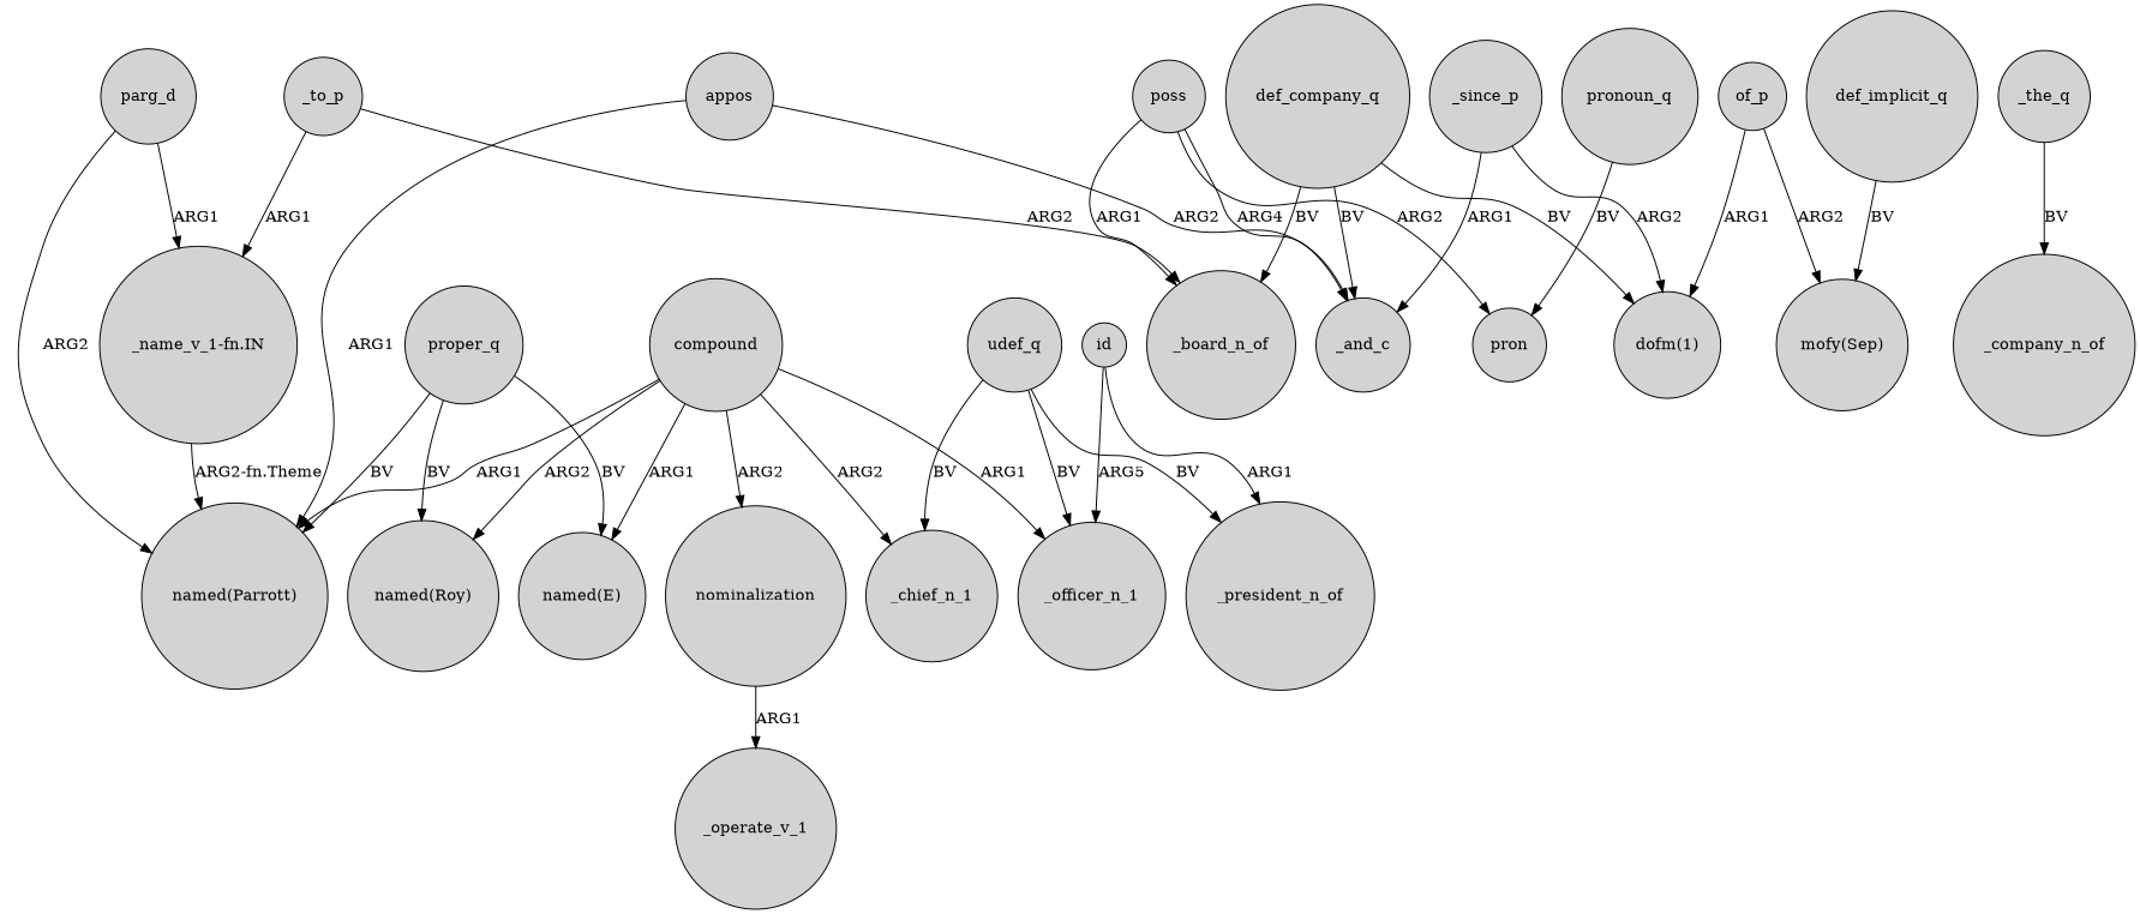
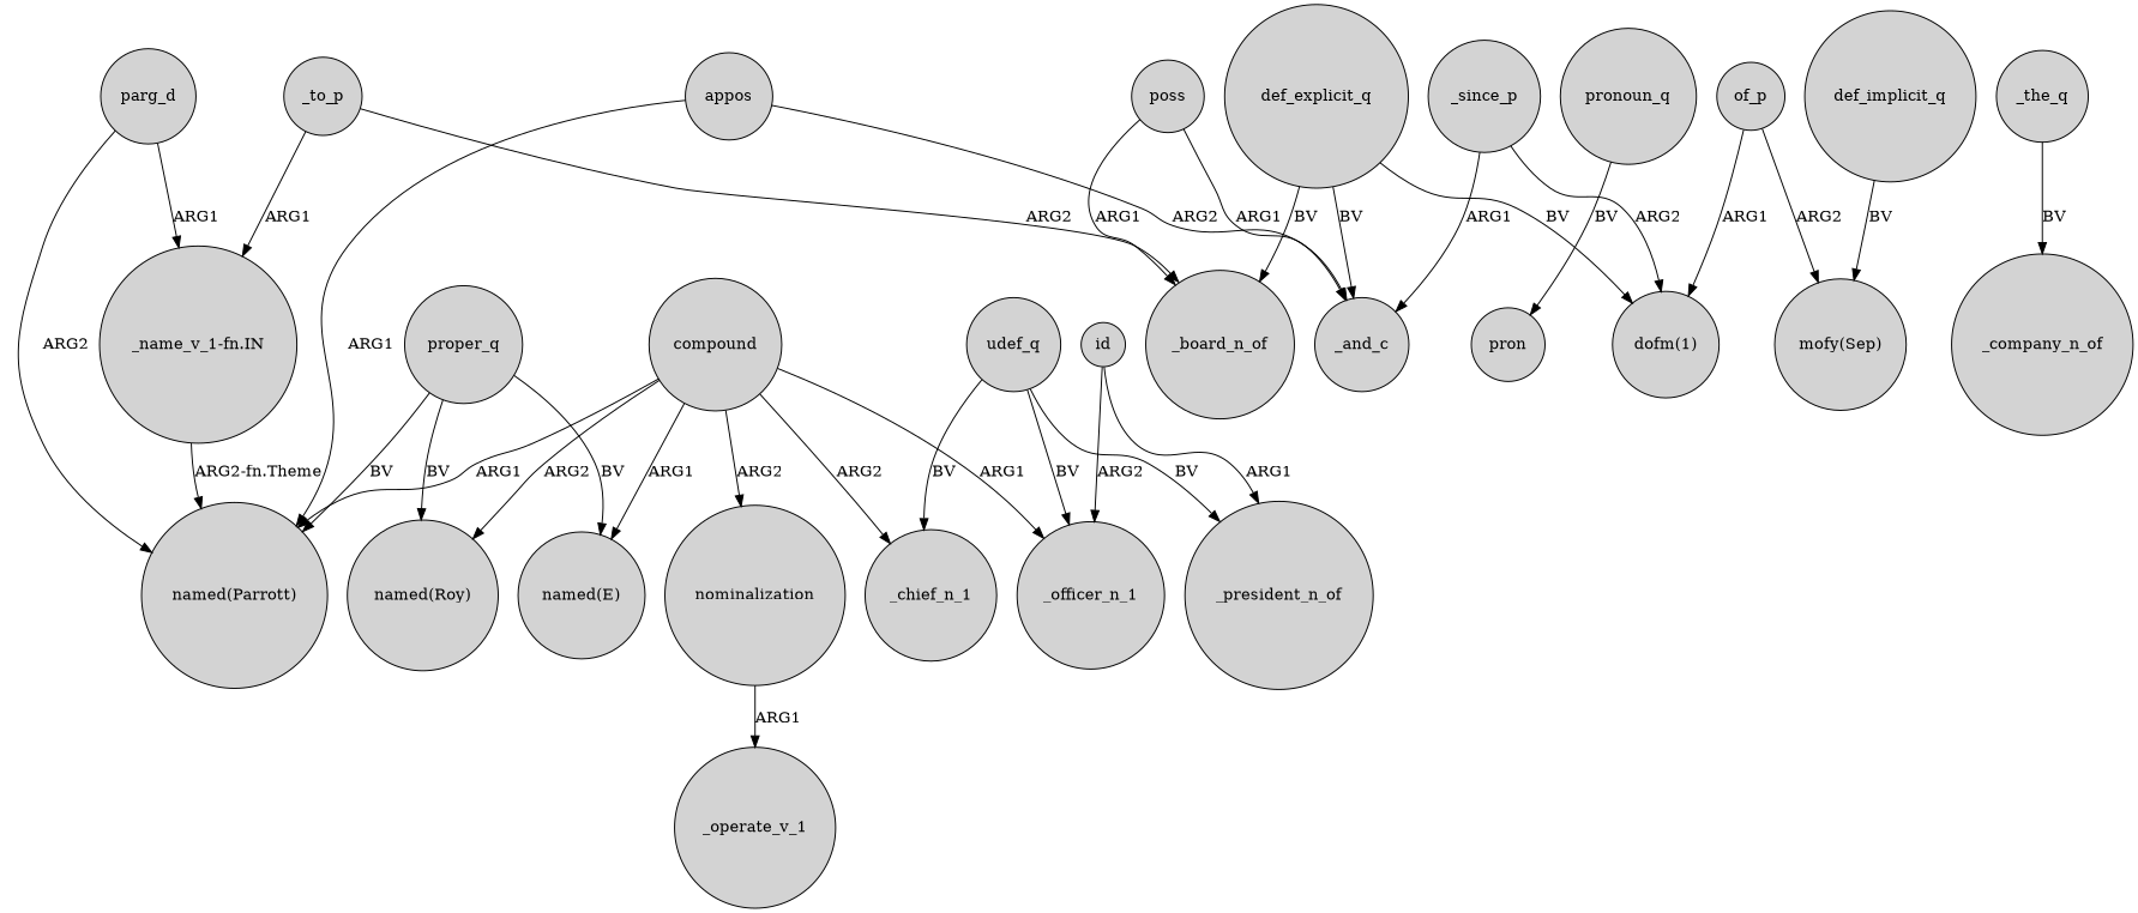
  digraph {
    node [shape=circle style=filled]
    "_name_v_1-fn.IN"
    "named(Parrott)"
    proper_q
    "named(Roy)"
    "named(E)"
    nominalization
    _operate_v_1
    poss
    pron
    _and_c
    _board_n_of
    _since_p
    "dofm(1)"
-   def_explicit_q [label=def_company_q]
+   def_explicit_q
    id
    _president_n_of
    _officer_n_1
    _to_p
    compound
    _chief_n_1
    of_p
    "mofy(Sep)"
    _the_q
    _company_n_of
    pronoun_q
    appos
    udef_q
    def_implicit_q
    parg_d
    "_name_v_1-fn.IN" -> "named(Parrott)" [label="ARG2-fn.Theme"]
    proper_q -> "named(Parrott)" [label=BV]
    proper_q -> "named(Roy)" [label=BV]
    proper_q -> "named(E)" [label=BV]
    nominalization -> _operate_v_1 [label=ARG1]
-   poss -> pron [label=ARG2]
-   poss -> _and_c [label=ARG4]
+   poss -> _and_c [label=ARG1]
    poss -> _board_n_of [label=ARG1]
    _since_p -> _and_c [label=ARG1]
    _since_p -> "dofm(1)" [label=ARG2]
    def_explicit_q -> _and_c [label=BV]
    def_explicit_q -> _board_n_of [label=BV]
    def_explicit_q -> "dofm(1)" [label=BV]
    id -> _president_n_of [label=ARG1]
-   id -> _officer_n_1 [label=ARG5]
+   id -> _officer_n_1 [label=ARG2]
    _to_p -> "_name_v_1-fn.IN" [label=ARG1]
    _to_p -> _board_n_of [label=ARG2]
    compound -> "named(Parrott)" [label=ARG1]
    compound -> "named(Roy)" [label=ARG2]
    compound -> "named(E)" [label=ARG1]
    compound -> nominalization [label=ARG2]
    compound -> _officer_n_1 [label=ARG1]
    compound -> _chief_n_1 [label=ARG2]
    of_p -> "dofm(1)" [label=ARG1]
    of_p -> "mofy(Sep)" [label=ARG2]
    _the_q -> _company_n_of [label=BV]
    pronoun_q -> pron [label=BV]
    appos -> "named(Parrott)" [label=ARG1]
    appos -> _and_c [label=ARG2]
    udef_q -> _president_n_of [label=BV]
    udef_q -> _officer_n_1 [label=BV]
    udef_q -> _chief_n_1 [label=BV]
    def_implicit_q -> "mofy(Sep)" [label=BV]
    parg_d -> "_name_v_1-fn.IN" [label=ARG1]
    parg_d -> "named(Parrott)" [label=ARG2]
  }
